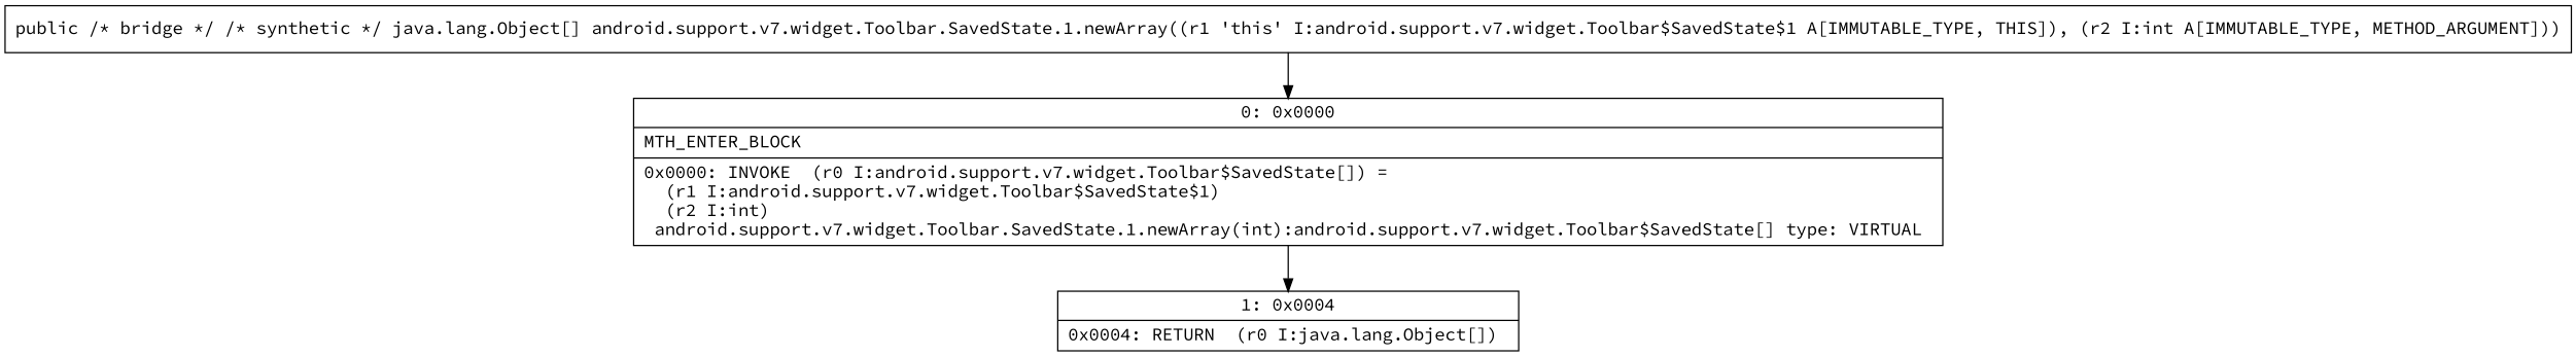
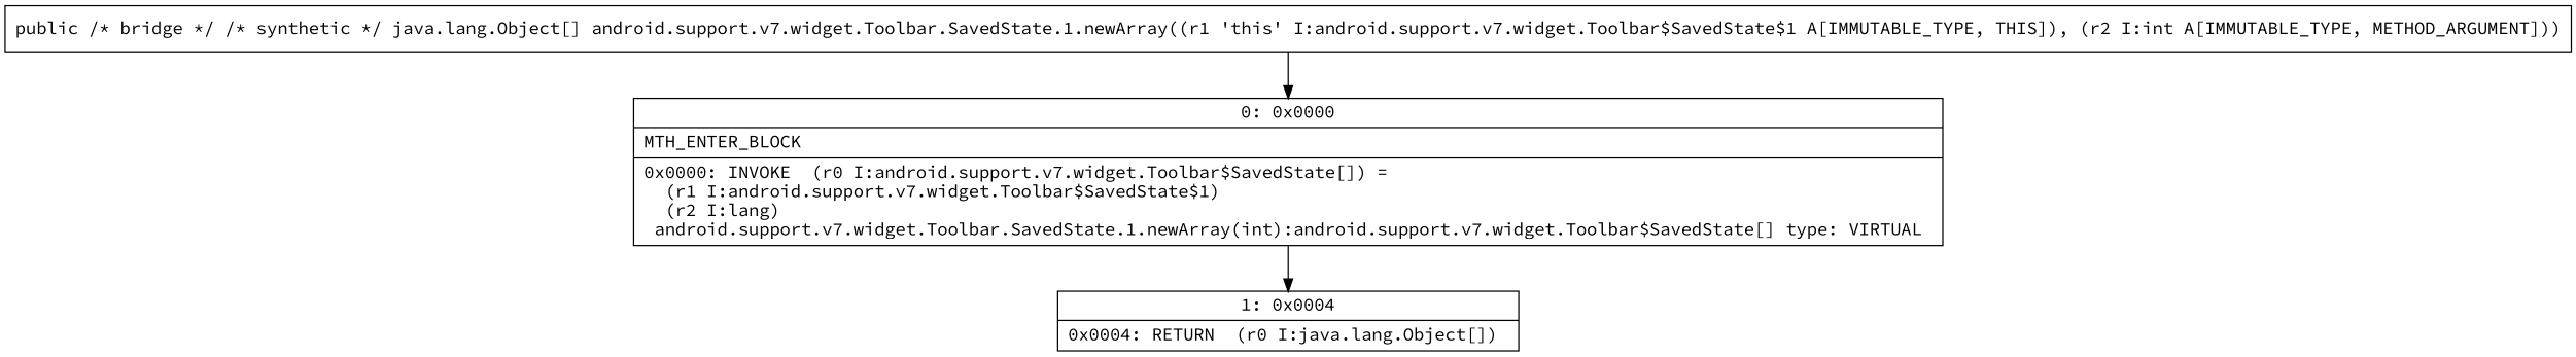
  digraph {
    fontname="Source Code Pro"
    node [shape=record fontname="Source Code Pro"]
    edge [fontname="Source Code Pro"]
-   n1 [label="{0\:\ 0x0000|MTH_ENTER_BLOCK\l|0x0000: INVOKE  (r0 I:android.support.v7.widget.Toolbar$SavedState[]) = \l  (r1 I:android.support.v7.widget.Toolbar$SavedState$1)\l  (r2 I:int)\l android.support.v7.widget.Toolbar.SavedState.1.newArray(int):android.support.v7.widget.Toolbar$SavedState[] type: VIRTUAL \l}"]
+   n1 [label="{0\:\ 0x0000|MTH_ENTER_BLOCK\l|0x0000: INVOKE  (r0 I:android.support.v7.widget.Toolbar$SavedState[]) = \l  (r1 I:android.support.v7.widget.Toolbar$SavedState$1)\l  (r2 I:lang)\l android.support.v7.widget.Toolbar.SavedState.1.newArray(int):android.support.v7.widget.Toolbar$SavedState[] type: VIRTUAL \l}"]
    n2 [label="{1\:\ 0x0004|0x0004: RETURN  (r0 I:java.lang.Object[]) \l}"]
    n3 [label="{public \/* bridge *\/ \/* synthetic *\/ java.lang.Object[] android.support.v7.widget.Toolbar.SavedState.1.newArray((r1 'this' I:android.support.v7.widget.Toolbar$SavedState$1 A[IMMUTABLE_TYPE, THIS]), (r2 I:int A[IMMUTABLE_TYPE, METHOD_ARGUMENT])) }"]
    n1 -> n2
    n3 -> n1
  }
